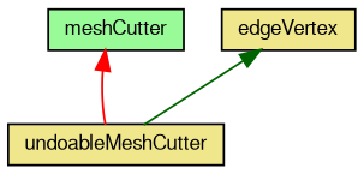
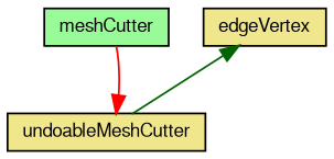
  digraph {
    node [color=black fillcolor=khaki fontname=FreeSans fontsize=10 shape=record style=filled]
    edge [dir=back fontname=FreeSans fontsize=10 labelfontname=FreeSans labelfontsize=10 style=solid]
    n1 [fillcolor=palegreen fontcolor=black height=0.2 label=meshCutter width=0.4]
    n2 [height=0.2 label=undoableMeshCutter width=0.4]
    n3 [height=0.2 label=edgeVertex width=0.4]
-   n1 -> n2 [color=red]
+   n2 -> n1 [color=red]
    n3 -> n2 [color=darkgreen]
  }
